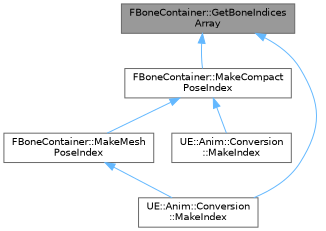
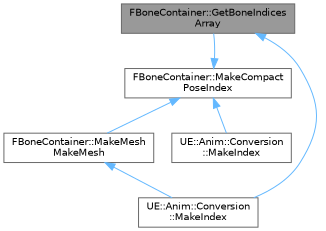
  digraph {
    rankdir=TB
    node [color=grey40 fillcolor=white fontname=Helvetica fontsize=10 shape=box style=filled]
    edge [color=steelblue1 dir=back fontname=Helvetica fontsize=10 labelfontname=Helvetica labelfontsize=10 style=solid]
    n1 [color=gray40 fillcolor=grey60 fontcolor=black height=0.2 label="FBoneContainer::GetBoneIndices\lArray" width=0.4]
    n2 [height=0.2 label="FBoneContainer::MakeCompact\lPoseIndex" width=0.4]
    n3 [height=0.2 label="UE::Anim::Conversion\l::MakeIndex" width=0.4]
-   n4 [height=0.2 label="FBoneContainer::MakeMesh\lPoseIndex" width=0.4]
+   n4 [height=0.2 label="FBoneContainer::MakeMesh\lMakeMesh" width=0.4]
    n5 [height=0.2 label="UE::Anim::Conversion\l::MakeIndex" width=0.4]
-   n1 -> n2
+   n2 -> n1
    n1 -> n3
    n2 -> n4
    n2 -> n5
    n4 -> n3
  }
